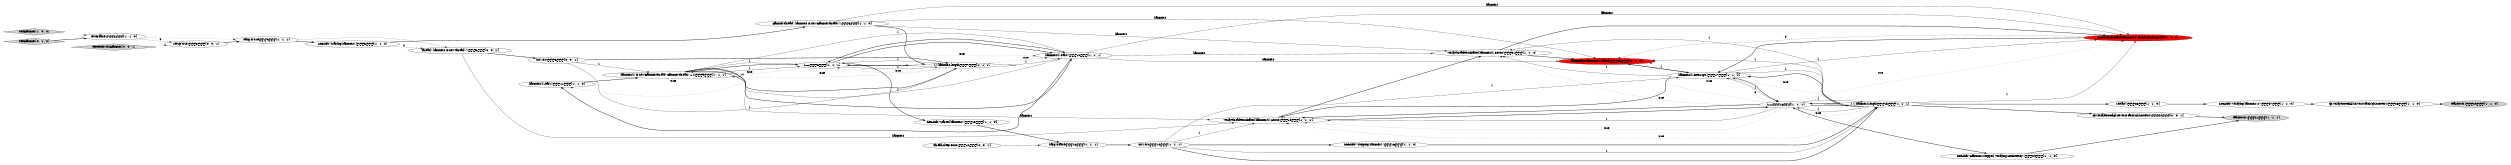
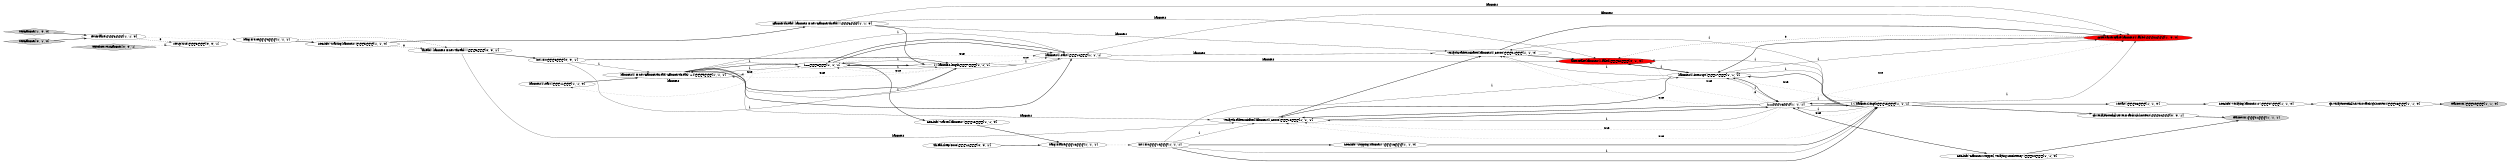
  digraph {
    rankdir=LR
    node [fillcolor=white shape=ellipse style=filled]
    edge [style=bold]
    n1 [label="hammers(i(.start()@@@11@@@['1', '1', '0']"]
    n2 [label="hammers(i( = new HammerThread(\"HammerThread-\" + i)@@@9@@@['1', '1', '1']"]
    n3 [label="i++@@@8@@@['1', '1', '1']"]
    n4 [label="hammers(i(.start()@@@10@@@['1', '1', '1']"]
    n5 [label="verifyThreadTerminated(hammers(i(,60000)@@@18@@@['1', '1', '1']"]
    n6 [label="i < hammers.length@@@7@@@['1', '1', '1']" shape=diamond]
    n7 [label="LOG.info(\"Started hammers\")@@@13@@@['1', '1', '0']"]
    n8 [label="verifyThreadTerminated(hammers(i(,60000)@@@21@@@['1', '1', '0']"]
    n9 [fillcolor=red label="assertFalse(hammers(i(.failed)@@@22@@@['0', '1', '0']"]
    n10 [fillcolor=red label="Assert.assertFalse(hammers(i(.failed)@@@22@@@['1', '0', '0']"]
    n11 [label="Thread.sleep(5000)@@@12@@@['0', '0', '1']"]
    n12 [label="bang = false@@@13@@@['1', '1', '1']"]
    n13 [fillcolor=lightgray label="tearDown()@@@29@@@['1', '1', '0']"]
    n14 [fillcolor=lightgray label="testHammer['1', '0', '0']" shape=diamond]
    n15 [label="setUp(false)@@@3@@@['1', '1', '0']"]
    n16 [label="bang = true@@@4@@@['1', '1', '1']"]
    n17 [label="setUp(true)@@@3@@@['0', '0', '1']"]
    n18 [label="int i = 0@@@14@@@['1', '1', '1']"]
    n19 [label="LOG.info(\"Stopping hammers\")@@@16@@@['1', '1', '0']"]
    n20 [label="i < hammers.length@@@15@@@['1', '1', '1']" shape=diamond]
    n21 [label="hammers(i(.interrupt()@@@17@@@['1', '1', '1']"]
    n22 [label="Thread(( hammers = new Thread((((@@@5@@@['0', '0', '1']"]
    n23 [label="LOG.info(\"Starting hammers\")@@@5@@@['1', '1', '0']"]
    n24 [label="i++@@@16@@@['1', '1', '1']"]
    n25 [label="LOG.info(\"Hammers stopped, verifying consistency\")@@@24@@@['1', '1', '0']"]
    n26 [label="qb.verifyRootOfAllServersMatch(qb.hostPort)@@@20@@@['0', '0', '1']"]
    n27 [label="restart()@@@26@@@['1', '1', '0']"]
    n28 [label="HammerThread(( hammers = new HammerThread((((@@@6@@@['1', '1', '0']"]
    n29 [label="int i = 0@@@6@@@['0', '0', '1']"]
    n30 [label="LOG.info(\"Verifying hammers 2\")@@@27@@@['1', '1', '0']"]
    n31 [label="qb.verifyRootOfAllServersMatch(qb.hostPort)@@@28@@@['1', '1', '0']"]
    n32 [fillcolor=lightgray label="tearDown()@@@21@@@['1', '1', '1']"]
    n33 [fillcolor=lightgray label="testHammer['0', '1', '0']" shape=diamond]
    n34 [fillcolor=lightgray label="testObserversHammer['0', '0', '1']" shape=diamond]
    n1 -> n2
    n2 -> n3
    n2 -> n3 [label=i style=solid]
    n2 -> n4
    n2 -> n4 [label=i style=solid]
    n2 -> n5 [label=hammers style=solid]
-   n3 -> n1 [label=true style=dotted]
+   n3 -> n1 [label=hammers style=dotted]
    n3 -> n2 [label=true style=dotted]
    n3 -> n2 [label=i style=solid]
    n3 -> n4
    n3 -> n4 [label=true style=dotted]
    n3 -> n6
    n3 -> n6 [label=i style=solid]
    n3 -> n7
-   n4 -> n1
    n4 -> n2 [label=i style=solid]
    n4 -> n3
    n4 -> n8 [label=hammers style=solid]
    n4 -> n9 [label=hammers style=solid]
    n4 -> n10 [label=hammers style=solid]
    n5 -> n8
    n5 -> n24
    n6 -> n2
    n6 -> n2 [label=true style=dotted]
    n6 -> n3 [label=true style=dotted]
    n6 -> n3 [label=i style=solid]
    n6 -> n3
    n6 -> n4 [label=i style=solid]
    n6 -> n4 [label=true style=dotted]
    n7 -> n12
    n8 -> n9
    n8 -> n10
    n9 -> n21
    n10 -> n9 [label=0 style=dashed]
    n10 -> n21
-   n11 -> n12 [style=solid]
-   n12 -> n18
-   n14 -> n15 [style=dotted]
+   n11 -> n12
+   n12 -> n18 [style=dotted]
+   n14 -> n15
    n15 -> n16 [style=dotted]
    n15 -> n17 [label=0 style=dashed]
    n16 -> n22 [style=dashed]
    n16 -> n23
-   n17 -> n16
    n18 -> n5 [label=i style=solid]
    n18 -> n19
    n18 -> n20 [label=i style=solid]
    n18 -> n20
    n18 -> n21 [label=i style=solid]
    n19 -> n20
    n20 -> n5 [label=true style=dotted]
    n20 -> n8 [label=i style=solid]
    n20 -> n9 [label=i style=solid]
    n20 -> n10 [label=i style=solid]
    n20 -> n21 [label=i style=solid]
    n20 -> n21
    n20 -> n21 [label=true style=dotted]
    n20 -> n24
    n20 -> n24 [label=i style=solid]
    n20 -> n24 [label=true style=dotted]
    n20 -> n26
    n20 -> n27
    n21 -> n5
    n21 -> n8 [label=i style=solid]
    n21 -> n9 [label=i style=solid]
    n21 -> n10 [label=i style=solid]
    n21 -> n24
    n21 -> n24 [label=i style=solid]
    n22 -> n5 [label=hammers style=solid]
    n22 -> n29
    n23 -> n22 [label=0 style=dashed]
    n23 -> n28
    n24 -> n5 [label=i style=solid]
    n24 -> n5 [label=true style=dotted]
    n24 -> n5
    n24 -> n8 [label=true style=dotted]
    n24 -> n9 [label=true style=dotted]
    n24 -> n10 [label=true style=dotted]
    n24 -> n20
    n24 -> n20 [label=i style=solid]
    n24 -> n21 [label=0 style=dotted]
    n24 -> n25
    n25 -> n32
    n26 -> n32
    n27 -> n30
    n28 -> n6
    n28 -> n8 [label=hammers style=solid]
    n28 -> n9 [label=hammers style=solid]
    n28 -> n10 [label=hammers style=solid]
    n29 -> n2 [label=i style=solid]
    n29 -> n6
    n29 -> n6 [label=i style=solid]
    n30 -> n31
    n31 -> n13
    n33 -> n15
    n34 -> n17 [style=dotted]
  }
